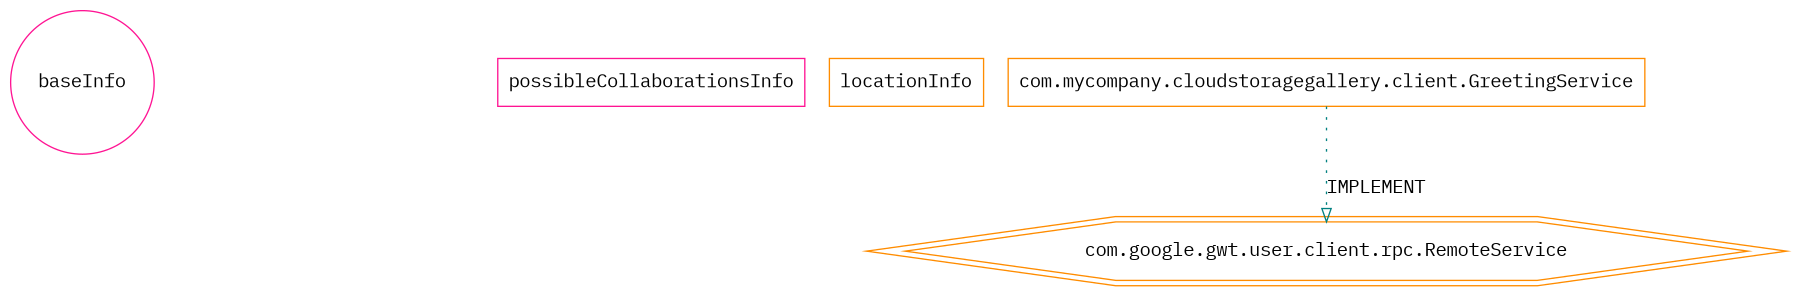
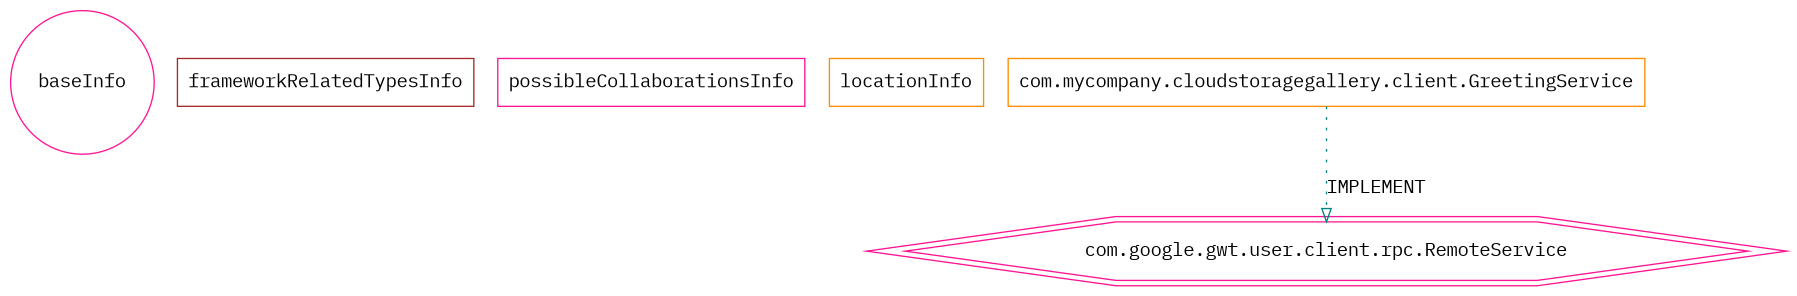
  digraph {
    fontname="IBM Plex Mono"
    node [color=darkorange shape=box fontname="IBM Plex Mono"]
    baseInfo [category=extension_graph graphId=3404 isAnonymous=false possibleRelation=false color=deeppink shape=circle]
+   frameworkRelatedTypesInfo [0="com.google.gwt.user.client.rpc.RemoteService" color=brown]
    possibleCollaborationsInfo [color=deeppink]
    locationInfo [contextSignature=GreetingService filePath="/karuto-cloud-storage-gallery/cloud-storage-gallery-master/src/com/mycompany/cloudstoragegallery/client/GreetingService.java" graphId=3404 projectName="karuto-cloud-storage-gallery"]
    n5 [isFrameworkType=false label="com.mycompany.cloudstoragegallery.client.GreetingService" vertexType=ROOT_CLIENT_CLASS_DECLARATION]
-   n6 [isFrameworkType=true label="com.google.gwt.user.client.rpc.RemoteService" peripheries=2 vertexType=FRAMEWORK_INTERFACE_TYPE shape=hexagon]
+   n6 [isFrameworkType=true label="com.google.gwt.user.client.rpc.RemoteService" peripheries=2 vertexType=FRAMEWORK_INTERFACE_TYPE color=deeppink shape=hexagon]
    n5 -> n6 [color=teal label=IMPLEMENT style=dotted arrowhead=onormal fontname="IBM Plex Mono"]
  }
